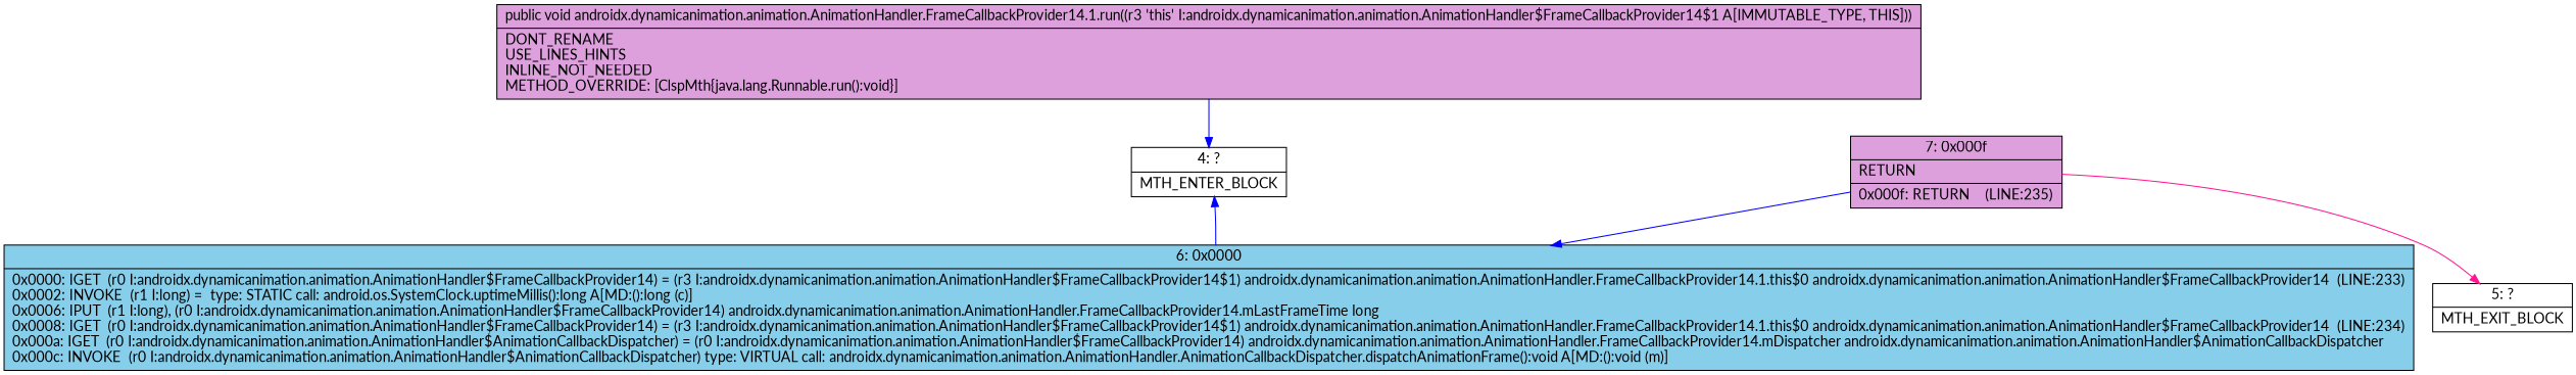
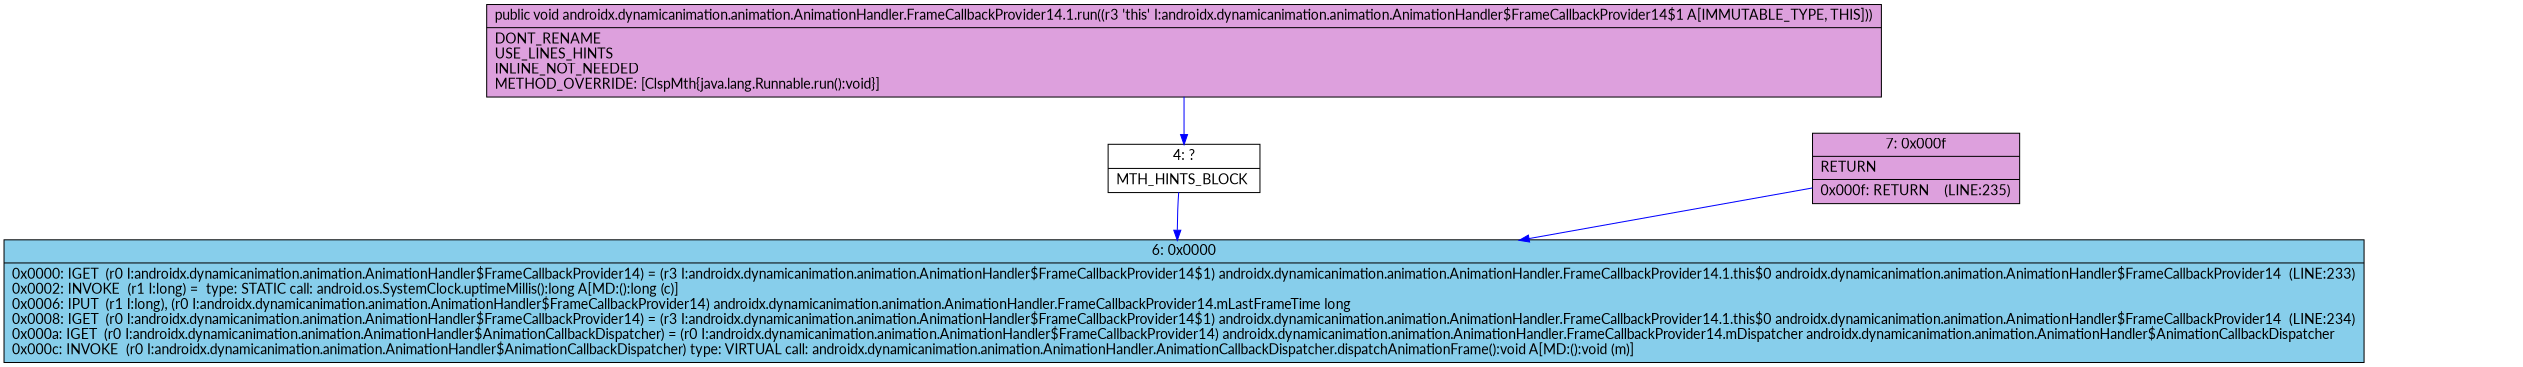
  digraph {
    fontname=Lato
    node [fillcolor=white fontname=Lato shape=record style=filled]
    edge [color=blue fontname=Lato]
-   n1 [label="{4\:\ ?|MTH_ENTER_BLOCK\l}"]
+   n1 [label="{4\:\ ?|MTH_HINTS_BLOCK\l}"]
    n2 [fillcolor=skyblue label="{6\:\ 0x0000|0x0000: IGET  (r0 I:androidx.dynamicanimation.animation.AnimationHandler$FrameCallbackProvider14) = (r3 I:androidx.dynamicanimation.animation.AnimationHandler$FrameCallbackProvider14$1) androidx.dynamicanimation.animation.AnimationHandler.FrameCallbackProvider14.1.this$0 androidx.dynamicanimation.animation.AnimationHandler$FrameCallbackProvider14  (LINE:233)\l0x0002: INVOKE  (r1 I:long) =  type: STATIC call: android.os.SystemClock.uptimeMillis():long A[MD:():long (c)]\l0x0006: IPUT  (r1 I:long), (r0 I:androidx.dynamicanimation.animation.AnimationHandler$FrameCallbackProvider14) androidx.dynamicanimation.animation.AnimationHandler.FrameCallbackProvider14.mLastFrameTime long \l0x0008: IGET  (r0 I:androidx.dynamicanimation.animation.AnimationHandler$FrameCallbackProvider14) = (r3 I:androidx.dynamicanimation.animation.AnimationHandler$FrameCallbackProvider14$1) androidx.dynamicanimation.animation.AnimationHandler.FrameCallbackProvider14.1.this$0 androidx.dynamicanimation.animation.AnimationHandler$FrameCallbackProvider14  (LINE:234)\l0x000a: IGET  (r0 I:androidx.dynamicanimation.animation.AnimationHandler$AnimationCallbackDispatcher) = (r0 I:androidx.dynamicanimation.animation.AnimationHandler$FrameCallbackProvider14) androidx.dynamicanimation.animation.AnimationHandler.FrameCallbackProvider14.mDispatcher androidx.dynamicanimation.animation.AnimationHandler$AnimationCallbackDispatcher \l0x000c: INVOKE  (r0 I:androidx.dynamicanimation.animation.AnimationHandler$AnimationCallbackDispatcher) type: VIRTUAL call: androidx.dynamicanimation.animation.AnimationHandler.AnimationCallbackDispatcher.dispatchAnimationFrame():void A[MD:():void (m)]\l}"]
    n3 [fillcolor=plum label="{7\:\ 0x000f|RETURN\l|0x000f: RETURN    (LINE:235)\l}"]
-   n4 [label="{5\:\ ?|MTH_EXIT_BLOCK\l}"]
    n5 [fillcolor=plum label="{public void androidx.dynamicanimation.animation.AnimationHandler.FrameCallbackProvider14.1.run((r3 'this' I:androidx.dynamicanimation.animation.AnimationHandler$FrameCallbackProvider14$1 A[IMMUTABLE_TYPE, THIS]))  | DONT_RENAME\lUSE_LINES_HINTS\lINLINE_NOT_NEEDED\lMETHOD_OVERRIDE: [ClspMth\{java.lang.Runnable.run():void\}]\l}"]
-   n2 -> n1
+   n1 -> n2
    n3 -> n2
-   n3 -> n4 [color=deeppink]
    n5 -> n1
  }
